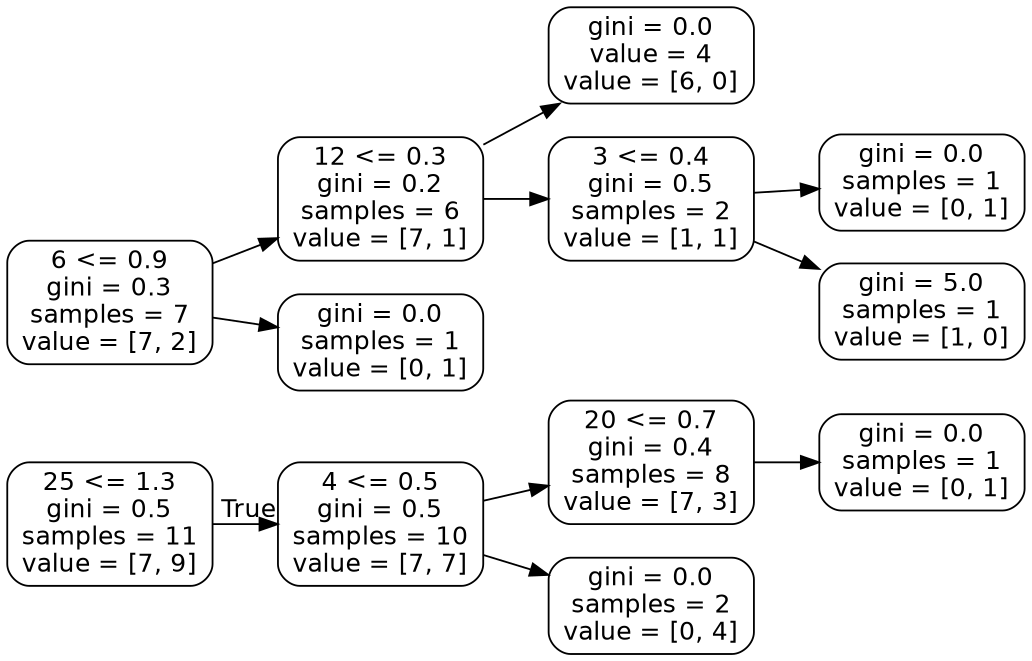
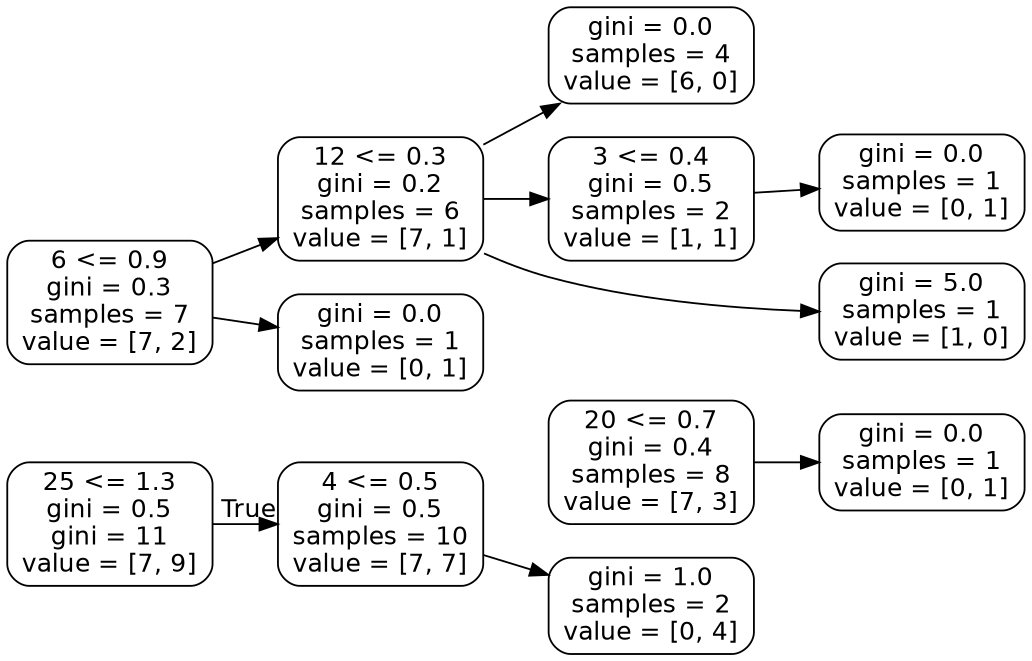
  digraph {
    rankdir=LR
    node [color=black fontname=helvetica shape=box style=rounded]
    edge [fontname=helvetica]
-   n1 [label="25 <= 1.3\ngini = 0.5\nsamples = 11\nvalue = [7, 9]"]
+   n1 [label="25 <= 1.3\ngini = 0.5\ngini = 11\nvalue = [7, 9]"]
    n2 [label="4 <= 0.5\ngini = 0.5\nsamples = 10\nvalue = [7, 7]"]
    n3 [label="20 <= 0.7\ngini = 0.4\nsamples = 8\nvalue = [7, 3]"]
-   n4 [label="gini = 0.0\nsamples = 2\nvalue = [0, 4]"]
+   n4 [label="gini = 1.0\nsamples = 2\nvalue = [0, 4]"]
    n5 [label="gini = 0.0\nsamples = 1\nvalue = [0, 1]"]
    n6 [label="6 <= 0.9\ngini = 0.3\nsamples = 7\nvalue = [7, 2]"]
    n7 [label="12 <= 0.3\ngini = 0.2\nsamples = 6\nvalue = [7, 1]"]
    n8 [label="gini = 0.0\nsamples = 1\nvalue = [0, 1]"]
-   n9 [label="gini = 0.0\nvalue = 4\nvalue = [6, 0]"]
+   n9 [label="gini = 0.0\nsamples = 4\nvalue = [6, 0]"]
    n10 [label="3 <= 0.4\ngini = 0.5\nsamples = 2\nvalue = [1, 1]"]
    n11 [label="gini = 0.0\nsamples = 1\nvalue = [0, 1]"]
    n12 [label="gini = 5.0\nsamples = 1\nvalue = [1, 0]"]
    n1 -> n2 [headlabel=True labelangle=45 labeldistance=2.5]
-   n2 -> n3
    n2 -> n4
    n3 -> n5
    n6 -> n7
    n6 -> n8
    n7 -> n9
    n7 -> n10
    n10 -> n11
-   n10 -> n12
+   n7 -> n12
  }
